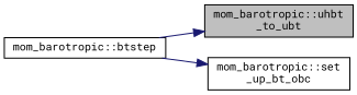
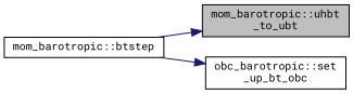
  digraph {
    fontname="Roboto Mono"
    rankdir=RL
    node [color=black fillcolor=white fontname="Roboto Mono" fontsize=10 shape=record style=filled]
    edge [color=midnightblue dir=back fontname="Roboto Mono" fontsize=10 labelfontname=Helvetica labelfontsize=10 style=solid]
    n1 [fillcolor=grey75 fontcolor=black height=0.2 label="mom_barotropic::uhbt\l_to_ubt" width=0.4]
    n2 [height=0.2 label="mom_barotropic::btstep" width=0.4]
-   n3 [height=0.2 label="mom_barotropic::set\l_up_bt_obc" width=0.4]
+   n3 [height=0.2 label="obc_barotropic::set\l_up_bt_obc" width=0.4]
    n1 -> n2
    n3 -> n2
  }
